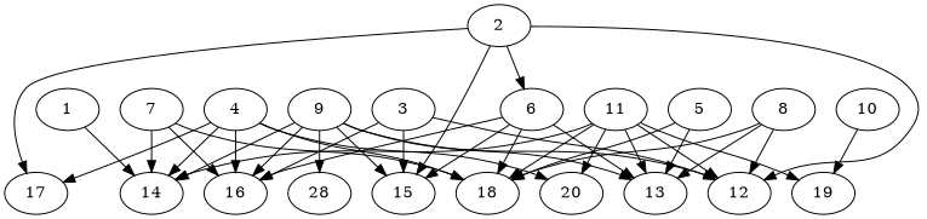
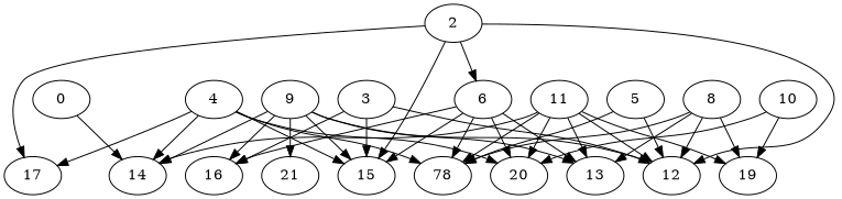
  digraph {
    node [alpha=0.11]
-   1 [alpha=0.03 expect_size=13911244645324618]
+   1 [alpha=0.03 expect_size=13911244645324618 label=0]
    14 [alpha=0.17 expect_size=257103044435867040]
    2 [alpha=0.09 expect_size=14310897533798884]
    12 [alpha=0.18 expect_size=24427246928265216000]
    15 [expect_size=12259023994936636]
    17 [alpha=0.09 expect_size=1078552881562789085184]
    6 [alpha=0.08 expect_size=295364130742319710208]
    20 [alpha=0.08 expect_size=5251324125237012]
    3 [expect_size=151450587279089024]
    16 [alpha=0.17 expect_size=640482292308827008]
    4 [expect_size=836154153252065792]
-   18 [alpha=0.19 expect_size=418255302126689216]
+   18 [alpha=0.19 expect_size=418255302126689216 label=78]
    5 [alpha=0.04 expect_size=43756929265893376]
    13 [alpha=0.12 expect_size=4698032356364778]
-   7 [alpha=0.19 expect_size=730477324144520200192]
    19 [alpha=0.01 expect_size=2110758485216716652544]
    8 [alpha=0.12 expect_size=40003415005141663744]
    9 [alpha=0.18 expect_size=176101571389582944]
-   21 [alpha=0.15 expect_size=492112245170506825728 label=28]
+   21 [alpha=0.15 expect_size=492112245170506825728]
    10 [alpha=0.20 expect_size=1784312514767040768]
    11 [alpha=0.00 expect_size=4422799582198371]
    1 -> 14
    2 -> 12
    2 -> 15
    2 -> 17
    2 -> 6
    6 -> 15
+   6 -> 20
    6 -> 16
    6 -> 18
    6 -> 13
    3 -> 12
    3 -> 15
    3 -> 16
    4 -> 14
-   4 -> 16
+   4 -> 15
    4 -> 17
    4 -> 20
    4 -> 18
-   5 -> 13
+   5 -> 12
    5 -> 18
-   7 -> 14
-   7 -> 16
-   7 -> 18
    8 -> 12
    8 -> 18
    8 -> 13
+   8 -> 19
    9 -> 14
    9 -> 12
    9 -> 15
    9 -> 16
    9 -> 13
    9 -> 21
+   10 -> 20
    10 -> 19
    11 -> 14
    11 -> 12
    11 -> 20
    11 -> 18
    11 -> 13
    11 -> 19
  }
